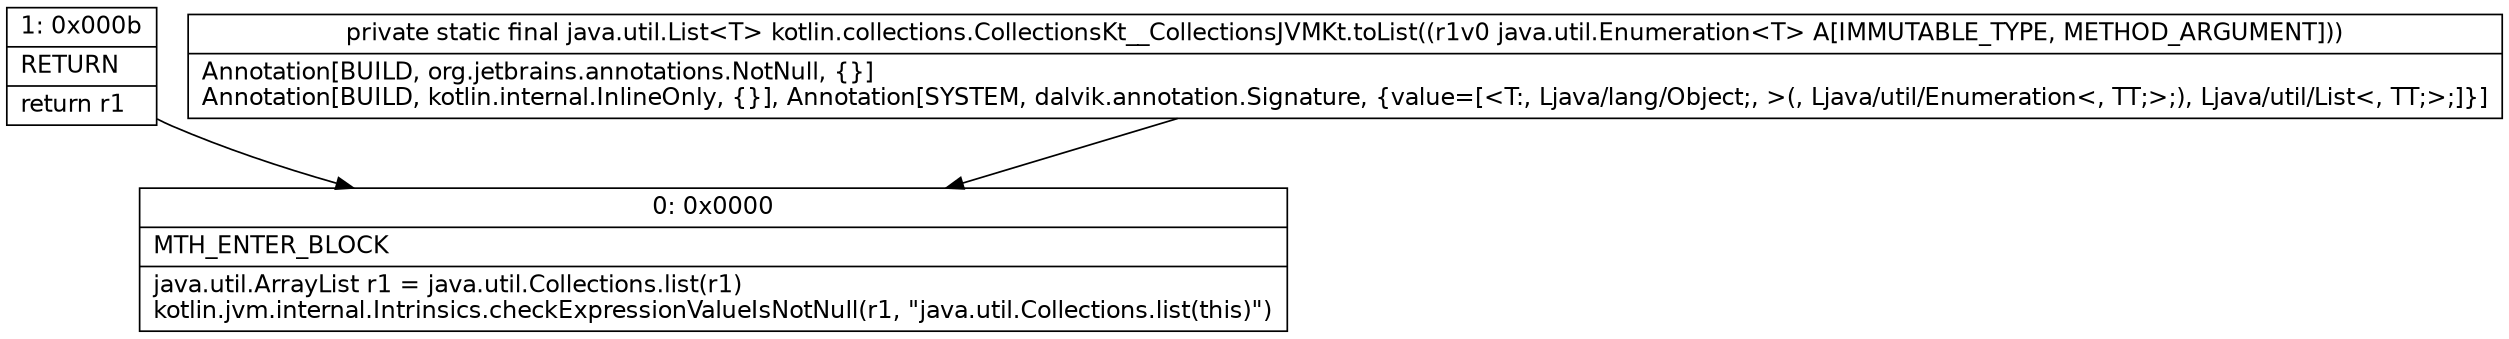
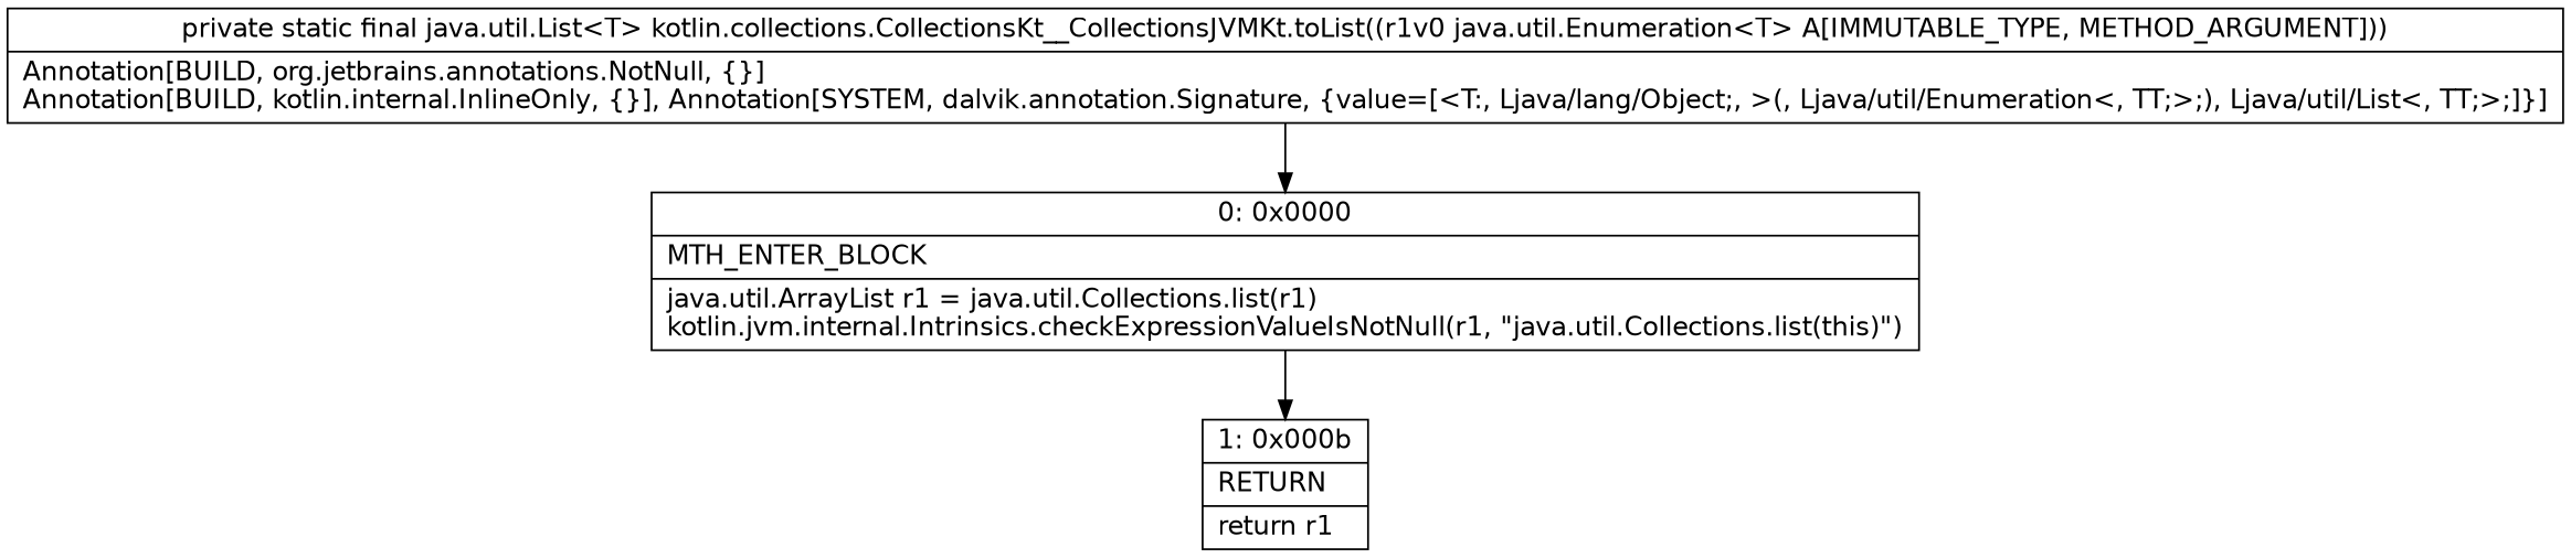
  digraph {
    fontname="DejaVu Sans"
    node [shape=record fontname="DejaVu Sans"]
    edge [fontname="DejaVu Sans"]
    n1 [label="{0\:\ 0x0000|MTH_ENTER_BLOCK\l|java.util.ArrayList r1 = java.util.Collections.list(r1)\lkotlin.jvm.internal.Intrinsics.checkExpressionValueIsNotNull(r1, \"java.util.Collections.list(this)\")\l}"]
    n2 [label="{1\:\ 0x000b|RETURN\l|return r1\l}"]
    n3 [label="{private static final java.util.List\<T\> kotlin.collections.CollectionsKt__CollectionsJVMKt.toList((r1v0 java.util.Enumeration\<T\> A[IMMUTABLE_TYPE, METHOD_ARGUMENT]))  | Annotation[BUILD, org.jetbrains.annotations.NotNull, \{\}]\lAnnotation[BUILD, kotlin.internal.InlineOnly, \{\}], Annotation[SYSTEM, dalvik.annotation.Signature, \{value=[\<T:, Ljava\/lang\/Object;, \>(, Ljava\/util\/Enumeration\<, TT;\>;), Ljava\/util\/List\<, TT;\>;]\}]\l}"]
-   n2 -> n1
+   n1 -> n2
    n3 -> n1
  }
